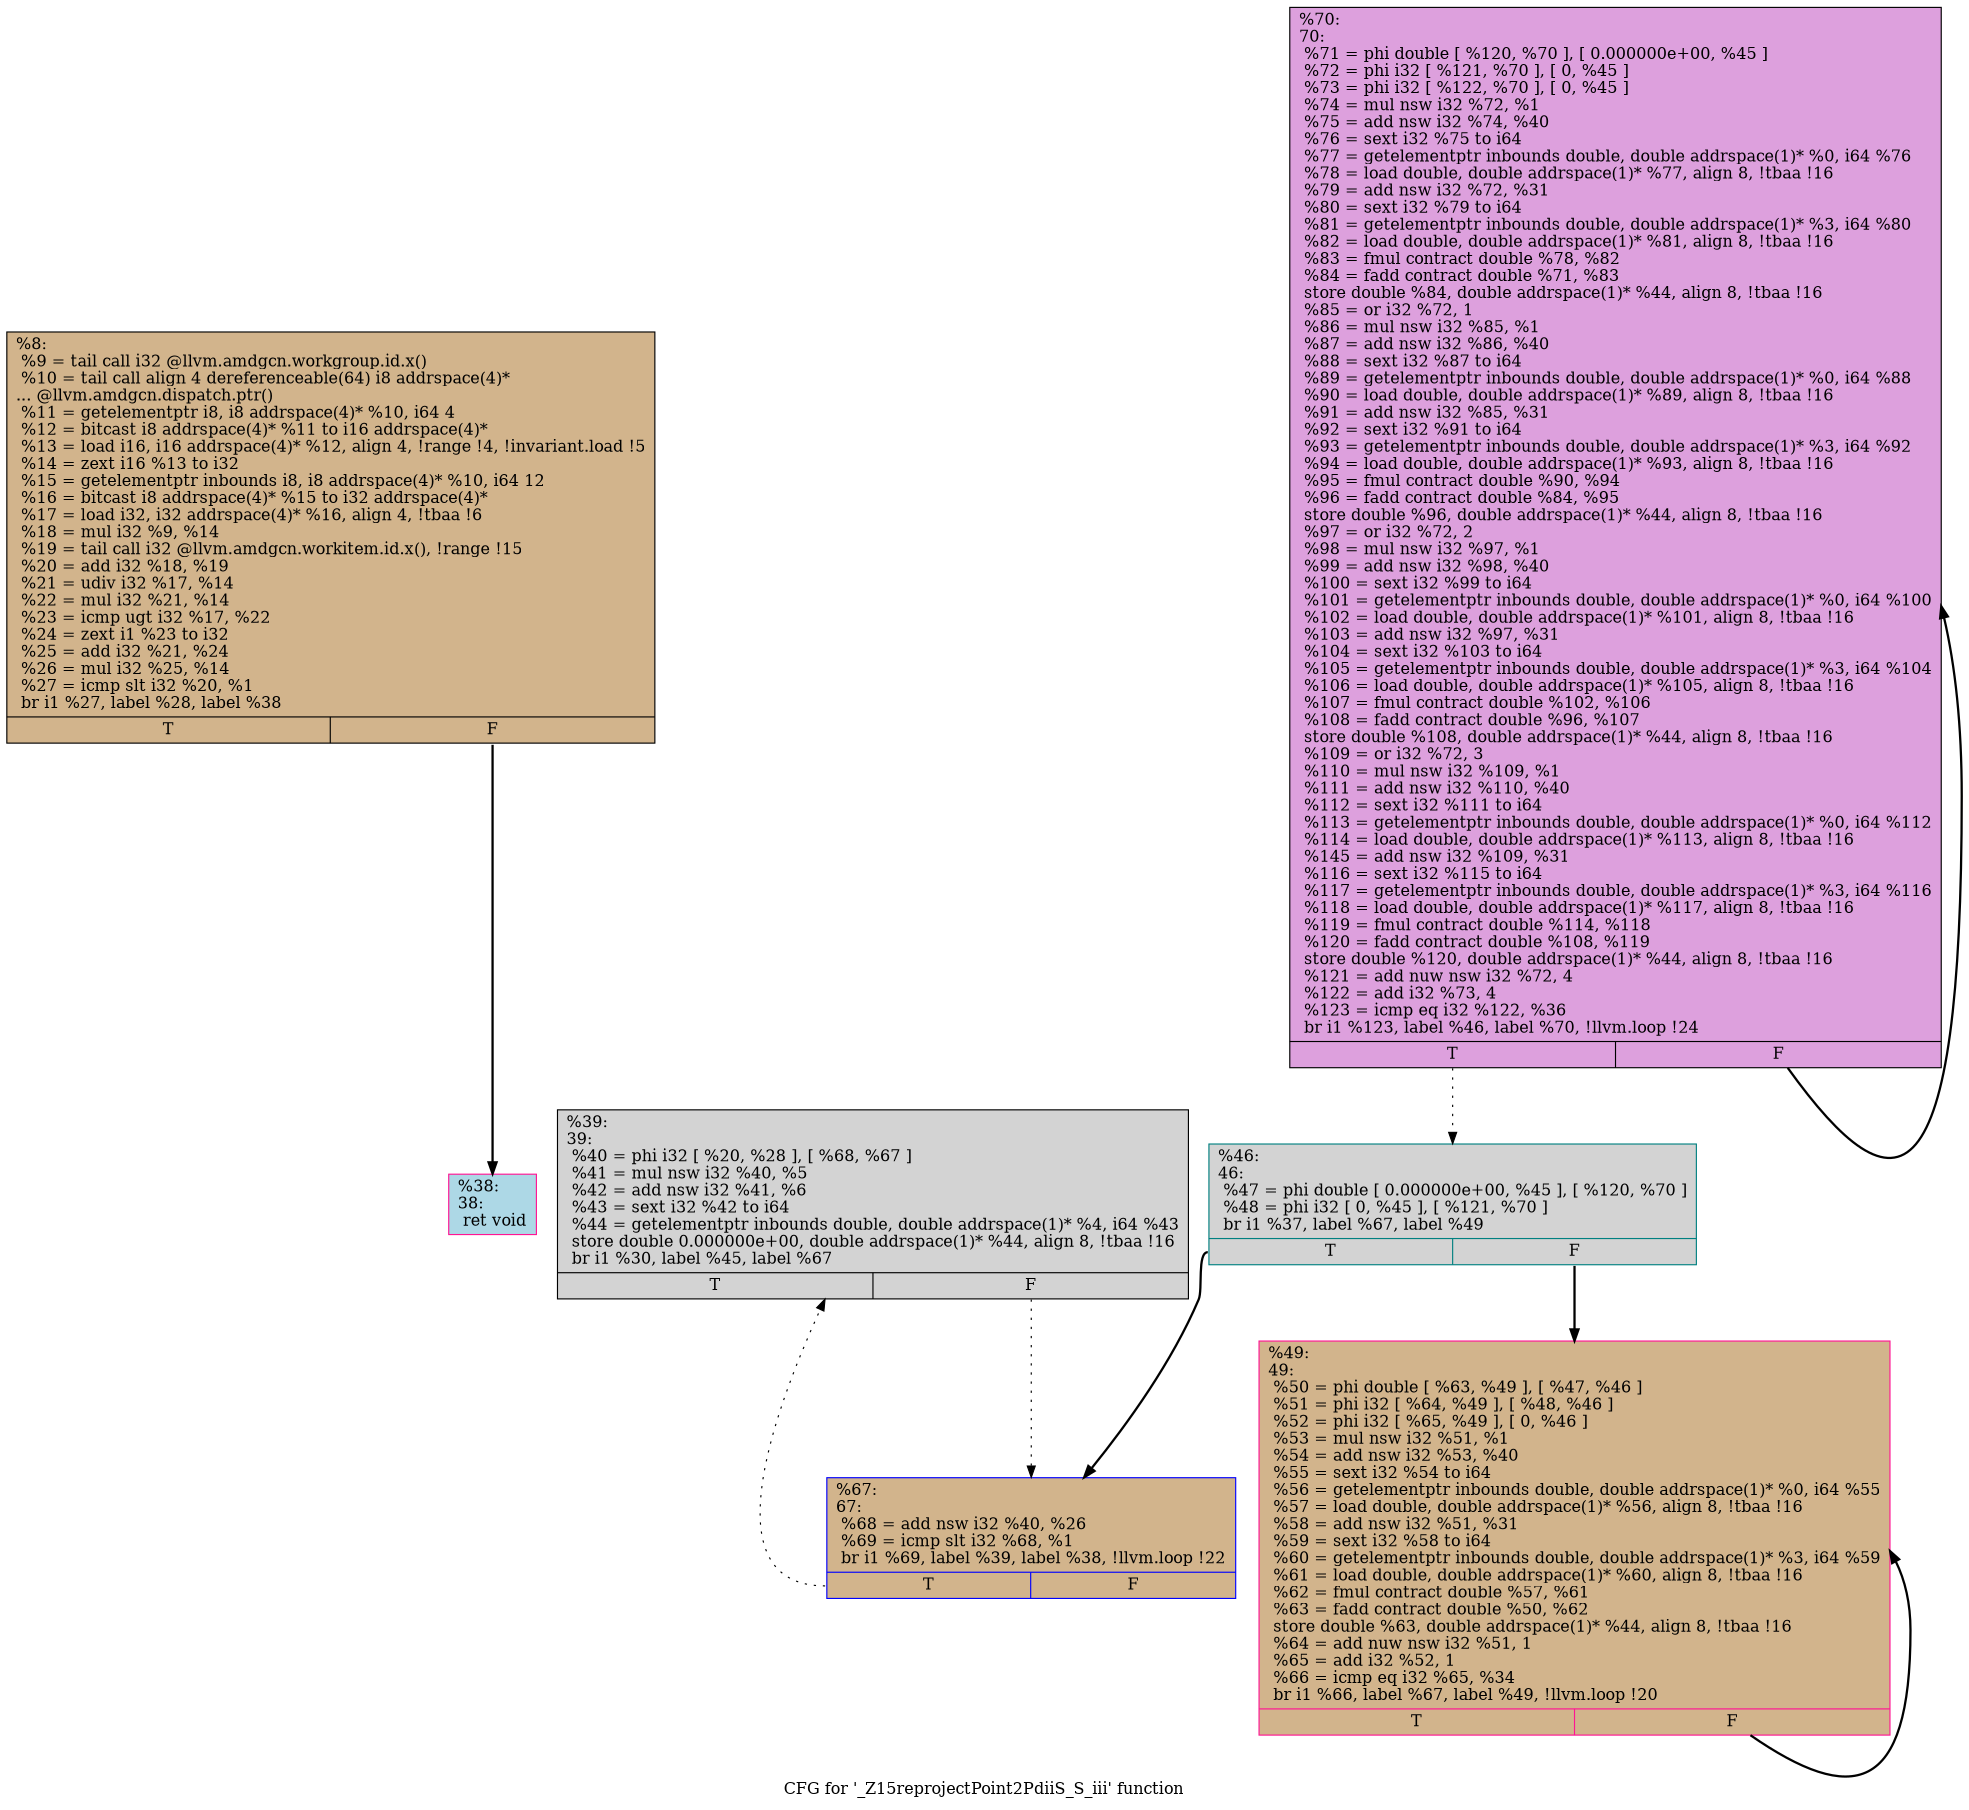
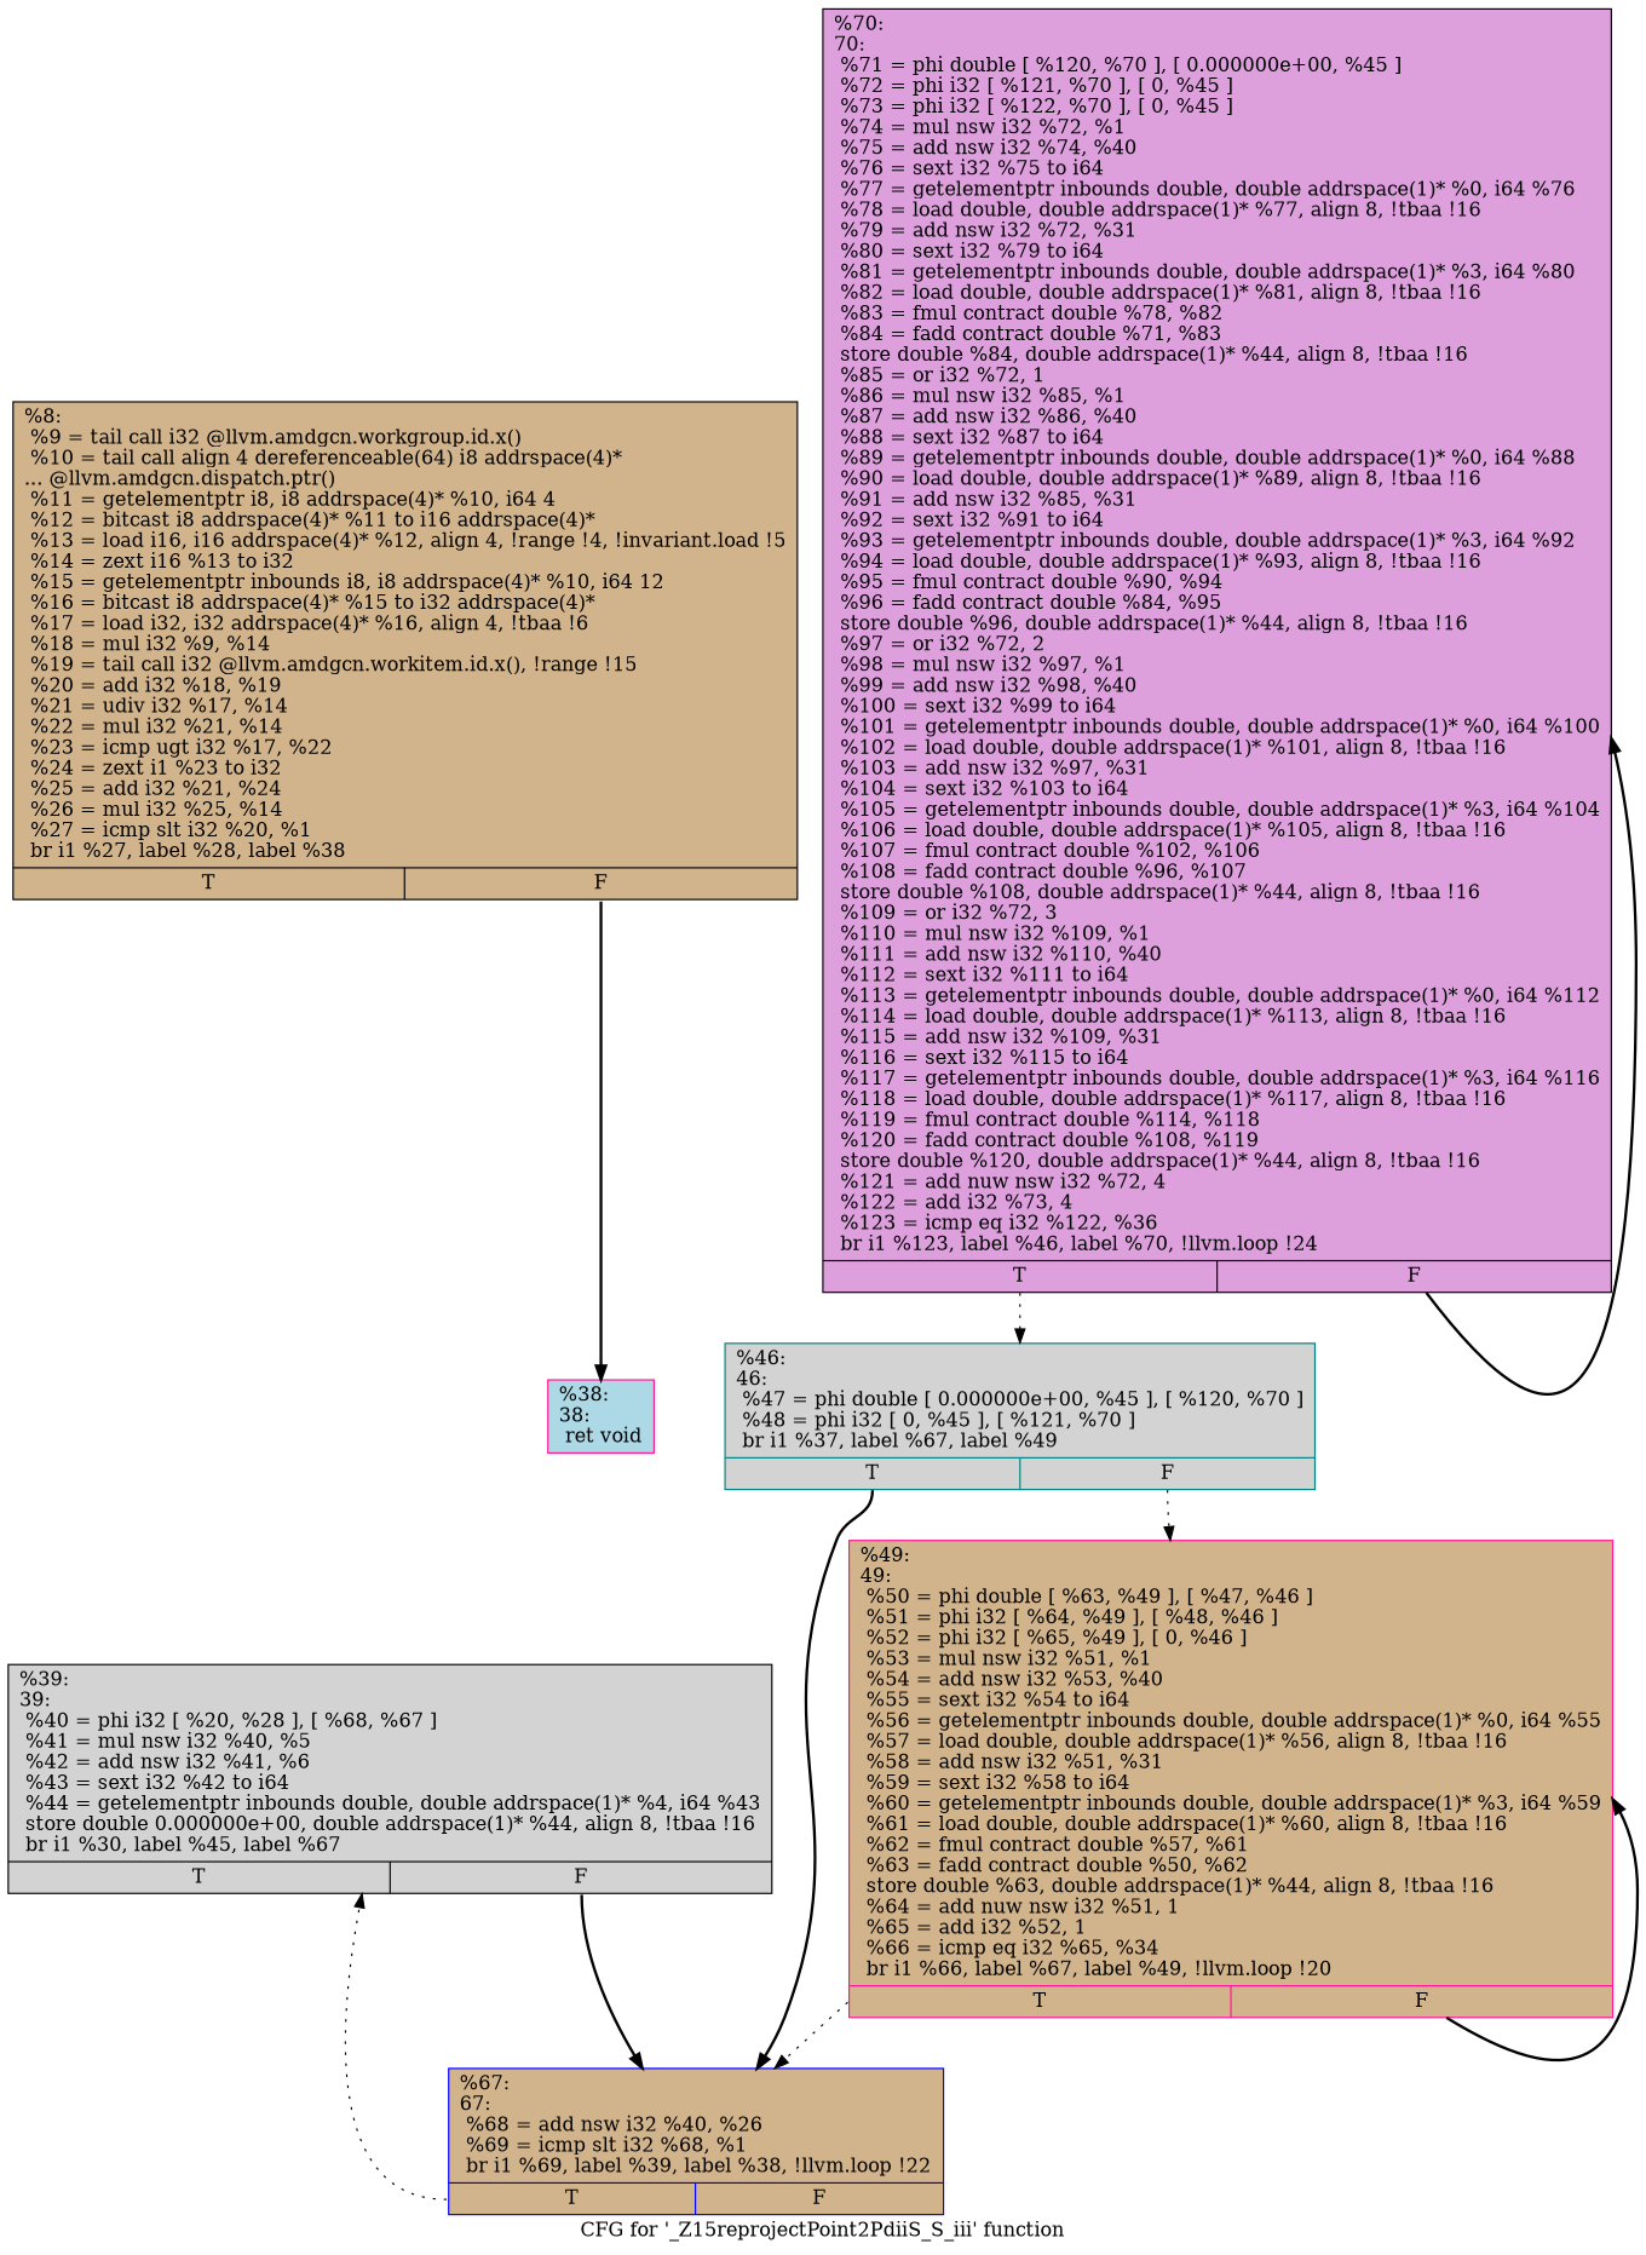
  digraph {
    label="CFG for '_Z15reprojectPoint2PdiiS_S_iii' function"
    node [color=black fillcolor=tan shape=record style=filled]
    edge [style=bold tailport=s1]
    n1 [label="{%8:\l  %9 = tail call i32 @llvm.amdgcn.workgroup.id.x()\l  %10 = tail call align 4 dereferenceable(64) i8 addrspace(4)*\l... @llvm.amdgcn.dispatch.ptr()\l  %11 = getelementptr i8, i8 addrspace(4)* %10, i64 4\l  %12 = bitcast i8 addrspace(4)* %11 to i16 addrspace(4)*\l  %13 = load i16, i16 addrspace(4)* %12, align 4, !range !4, !invariant.load !5\l  %14 = zext i16 %13 to i32\l  %15 = getelementptr inbounds i8, i8 addrspace(4)* %10, i64 12\l  %16 = bitcast i8 addrspace(4)* %15 to i32 addrspace(4)*\l  %17 = load i32, i32 addrspace(4)* %16, align 4, !tbaa !6\l  %18 = mul i32 %9, %14\l  %19 = tail call i32 @llvm.amdgcn.workitem.id.x(), !range !15\l  %20 = add i32 %18, %19\l  %21 = udiv i32 %17, %14\l  %22 = mul i32 %21, %14\l  %23 = icmp ugt i32 %17, %22\l  %24 = zext i1 %23 to i32\l  %25 = add i32 %21, %24\l  %26 = mul i32 %25, %14\l  %27 = icmp slt i32 %20, %1\l  br i1 %27, label %28, label %38\l|{<s0>T|<s1>F}}"]
    n2 [color=deeppink fillcolor=lightblue label="{%38:\l38:                                               \l  ret void\l}"]
    n3 [fillcolor=lightgrey label="{%39:\l39:                                               \l  %40 = phi i32 [ %20, %28 ], [ %68, %67 ]\l  %41 = mul nsw i32 %40, %5\l  %42 = add nsw i32 %41, %6\l  %43 = sext i32 %42 to i64\l  %44 = getelementptr inbounds double, double addrspace(1)* %4, i64 %43\l  store double 0.000000e+00, double addrspace(1)* %44, align 8, !tbaa !16\l  br i1 %30, label %45, label %67\l|{<s0>T|<s1>F}}"]
    n4 [color=blue label="{%67:\l67:                                               \l  %68 = add nsw i32 %40, %26\l  %69 = icmp slt i32 %68, %1\l  br i1 %69, label %39, label %38, !llvm.loop !22\l|{<s0>T|<s1>F}}"]
    n5 [color=teal fillcolor=lightgrey label="{%46:\l46:                                               \l  %47 = phi double [ 0.000000e+00, %45 ], [ %120, %70 ]\l  %48 = phi i32 [ 0, %45 ], [ %121, %70 ]\l  br i1 %37, label %67, label %49\l|{<s0>T|<s1>F}}"]
    n6 [color=deeppink label="{%49:\l49:                                               \l  %50 = phi double [ %63, %49 ], [ %47, %46 ]\l  %51 = phi i32 [ %64, %49 ], [ %48, %46 ]\l  %52 = phi i32 [ %65, %49 ], [ 0, %46 ]\l  %53 = mul nsw i32 %51, %1\l  %54 = add nsw i32 %53, %40\l  %55 = sext i32 %54 to i64\l  %56 = getelementptr inbounds double, double addrspace(1)* %0, i64 %55\l  %57 = load double, double addrspace(1)* %56, align 8, !tbaa !16\l  %58 = add nsw i32 %51, %31\l  %59 = sext i32 %58 to i64\l  %60 = getelementptr inbounds double, double addrspace(1)* %3, i64 %59\l  %61 = load double, double addrspace(1)* %60, align 8, !tbaa !16\l  %62 = fmul contract double %57, %61\l  %63 = fadd contract double %50, %62\l  store double %63, double addrspace(1)* %44, align 8, !tbaa !16\l  %64 = add nuw nsw i32 %51, 1\l  %65 = add i32 %52, 1\l  %66 = icmp eq i32 %65, %34\l  br i1 %66, label %67, label %49, !llvm.loop !20\l|{<s0>T|<s1>F}}"]
-   n7 [fillcolor=plum label="{%70:\l70:                                               \l  %71 = phi double [ %120, %70 ], [ 0.000000e+00, %45 ]\l  %72 = phi i32 [ %121, %70 ], [ 0, %45 ]\l  %73 = phi i32 [ %122, %70 ], [ 0, %45 ]\l  %74 = mul nsw i32 %72, %1\l  %75 = add nsw i32 %74, %40\l  %76 = sext i32 %75 to i64\l  %77 = getelementptr inbounds double, double addrspace(1)* %0, i64 %76\l  %78 = load double, double addrspace(1)* %77, align 8, !tbaa !16\l  %79 = add nsw i32 %72, %31\l  %80 = sext i32 %79 to i64\l  %81 = getelementptr inbounds double, double addrspace(1)* %3, i64 %80\l  %82 = load double, double addrspace(1)* %81, align 8, !tbaa !16\l  %83 = fmul contract double %78, %82\l  %84 = fadd contract double %71, %83\l  store double %84, double addrspace(1)* %44, align 8, !tbaa !16\l  %85 = or i32 %72, 1\l  %86 = mul nsw i32 %85, %1\l  %87 = add nsw i32 %86, %40\l  %88 = sext i32 %87 to i64\l  %89 = getelementptr inbounds double, double addrspace(1)* %0, i64 %88\l  %90 = load double, double addrspace(1)* %89, align 8, !tbaa !16\l  %91 = add nsw i32 %85, %31\l  %92 = sext i32 %91 to i64\l  %93 = getelementptr inbounds double, double addrspace(1)* %3, i64 %92\l  %94 = load double, double addrspace(1)* %93, align 8, !tbaa !16\l  %95 = fmul contract double %90, %94\l  %96 = fadd contract double %84, %95\l  store double %96, double addrspace(1)* %44, align 8, !tbaa !16\l  %97 = or i32 %72, 2\l  %98 = mul nsw i32 %97, %1\l  %99 = add nsw i32 %98, %40\l  %100 = sext i32 %99 to i64\l  %101 = getelementptr inbounds double, double addrspace(1)* %0, i64 %100\l  %102 = load double, double addrspace(1)* %101, align 8, !tbaa !16\l  %103 = add nsw i32 %97, %31\l  %104 = sext i32 %103 to i64\l  %105 = getelementptr inbounds double, double addrspace(1)* %3, i64 %104\l  %106 = load double, double addrspace(1)* %105, align 8, !tbaa !16\l  %107 = fmul contract double %102, %106\l  %108 = fadd contract double %96, %107\l  store double %108, double addrspace(1)* %44, align 8, !tbaa !16\l  %109 = or i32 %72, 3\l  %110 = mul nsw i32 %109, %1\l  %111 = add nsw i32 %110, %40\l  %112 = sext i32 %111 to i64\l  %113 = getelementptr inbounds double, double addrspace(1)* %0, i64 %112\l  %114 = load double, double addrspace(1)* %113, align 8, !tbaa !16\l  %145 = add nsw i32 %109, %31\l  %116 = sext i32 %115 to i64\l  %117 = getelementptr inbounds double, double addrspace(1)* %3, i64 %116\l  %118 = load double, double addrspace(1)* %117, align 8, !tbaa !16\l  %119 = fmul contract double %114, %118\l  %120 = fadd contract double %108, %119\l  store double %120, double addrspace(1)* %44, align 8, !tbaa !16\l  %121 = add nuw nsw i32 %72, 4\l  %122 = add i32 %73, 4\l  %123 = icmp eq i32 %122, %36\l  br i1 %123, label %46, label %70, !llvm.loop !24\l|{<s0>T|<s1>F}}"]
+   n7 [fillcolor=plum label="{%70:\l70:                                               \l  %71 = phi double [ %120, %70 ], [ 0.000000e+00, %45 ]\l  %72 = phi i32 [ %121, %70 ], [ 0, %45 ]\l  %73 = phi i32 [ %122, %70 ], [ 0, %45 ]\l  %74 = mul nsw i32 %72, %1\l  %75 = add nsw i32 %74, %40\l  %76 = sext i32 %75 to i64\l  %77 = getelementptr inbounds double, double addrspace(1)* %0, i64 %76\l  %78 = load double, double addrspace(1)* %77, align 8, !tbaa !16\l  %79 = add nsw i32 %72, %31\l  %80 = sext i32 %79 to i64\l  %81 = getelementptr inbounds double, double addrspace(1)* %3, i64 %80\l  %82 = load double, double addrspace(1)* %81, align 8, !tbaa !16\l  %83 = fmul contract double %78, %82\l  %84 = fadd contract double %71, %83\l  store double %84, double addrspace(1)* %44, align 8, !tbaa !16\l  %85 = or i32 %72, 1\l  %86 = mul nsw i32 %85, %1\l  %87 = add nsw i32 %86, %40\l  %88 = sext i32 %87 to i64\l  %89 = getelementptr inbounds double, double addrspace(1)* %0, i64 %88\l  %90 = load double, double addrspace(1)* %89, align 8, !tbaa !16\l  %91 = add nsw i32 %85, %31\l  %92 = sext i32 %91 to i64\l  %93 = getelementptr inbounds double, double addrspace(1)* %3, i64 %92\l  %94 = load double, double addrspace(1)* %93, align 8, !tbaa !16\l  %95 = fmul contract double %90, %94\l  %96 = fadd contract double %84, %95\l  store double %96, double addrspace(1)* %44, align 8, !tbaa !16\l  %97 = or i32 %72, 2\l  %98 = mul nsw i32 %97, %1\l  %99 = add nsw i32 %98, %40\l  %100 = sext i32 %99 to i64\l  %101 = getelementptr inbounds double, double addrspace(1)* %0, i64 %100\l  %102 = load double, double addrspace(1)* %101, align 8, !tbaa !16\l  %103 = add nsw i32 %97, %31\l  %104 = sext i32 %103 to i64\l  %105 = getelementptr inbounds double, double addrspace(1)* %3, i64 %104\l  %106 = load double, double addrspace(1)* %105, align 8, !tbaa !16\l  %107 = fmul contract double %102, %106\l  %108 = fadd contract double %96, %107\l  store double %108, double addrspace(1)* %44, align 8, !tbaa !16\l  %109 = or i32 %72, 3\l  %110 = mul nsw i32 %109, %1\l  %111 = add nsw i32 %110, %40\l  %112 = sext i32 %111 to i64\l  %113 = getelementptr inbounds double, double addrspace(1)* %0, i64 %112\l  %114 = load double, double addrspace(1)* %113, align 8, !tbaa !16\l  %115 = add nsw i32 %109, %31\l  %116 = sext i32 %115 to i64\l  %117 = getelementptr inbounds double, double addrspace(1)* %3, i64 %116\l  %118 = load double, double addrspace(1)* %117, align 8, !tbaa !16\l  %119 = fmul contract double %114, %118\l  %120 = fadd contract double %108, %119\l  store double %120, double addrspace(1)* %44, align 8, !tbaa !16\l  %121 = add nuw nsw i32 %72, 4\l  %122 = add i32 %73, 4\l  %123 = icmp eq i32 %122, %36\l  br i1 %123, label %46, label %70, !llvm.loop !24\l|{<s0>T|<s1>F}}"]
    n1 -> n2
-   n3 -> n4 [style=dotted]
+   n3 -> n4
    n4 -> n3 [style=dotted tailport=s0]
    n5 -> n4 [tailport=s0]
-   n5 -> n6
+   n5 -> n6 [style=dotted]
+   n6 -> n4 [style=dotted tailport=s0]
    n6 -> n6
    n7 -> n5 [style=dotted tailport=s0]
    n7 -> n7
  }
